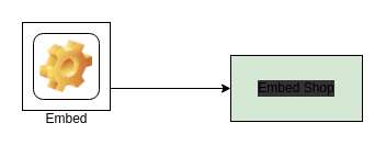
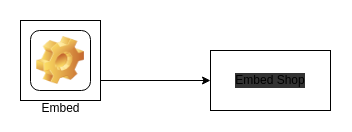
  <mxCell id="0" />
  <mxCell id="1" parent="0" />
  <mxCell id="2" style="edgeStyle=none;html=1;" edge="1" parent="1"><mxGeometry relative="1" as="geometry"><mxPoint x="210" y="80" as="targetPoint" /><mxPoint x="90" y="80" as="sourcePoint" /></mxGeometry></mxCell>
  <mxCell id="3" value="" style="whiteSpace=wrap;html=1;aspect=fixed;" vertex="1" parent="1"><mxGeometry x="20" y="20" width="80" height="80" as="geometry" /></mxCell>
- <mxCell id="4" value="Embed Shop&lt;br&gt;" style="whiteSpace=wrap;html=1;labelBackgroundColor=#333333;fillColor=#d5e8d4;" vertex="1" parent="1"><mxGeometry x="210" y="50" width="120" height="60" as="geometry" /></mxCell>
+ <mxCell id="4" value="Embed Shop&lt;br&gt;" style="whiteSpace=wrap;html=1;labelBackgroundColor=#333333;" vertex="1" parent="1"><mxGeometry x="210" y="50" width="120" height="60" as="geometry" /></mxCell>
  <mxCell id="5" value="Embed" style="icon;html=1;image=img/clipart/Gear_128x128.png" vertex="1" parent="1"><mxGeometry x="30" y="30" width="60" height="60" as="geometry" /></mxCell>
